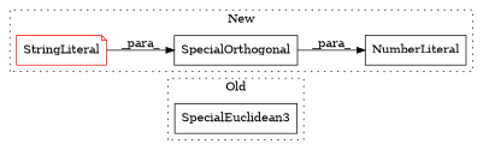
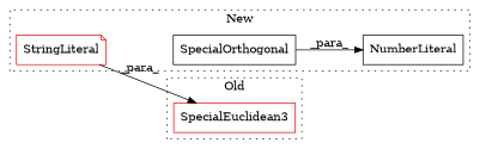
  digraph {
    rankdir=LR
    node [a=32 color=black shape=box]
    n1 [l="18,1" label=SpecialOrthogonal s="562,590"]
    n2 [a=45 color=red l=8 label=StringLiteral s=582 shape=note]
    n3 [a=34 l=1 label=NumberLiteral s=580]
-   n4 [l=19 label=SpecialEuclidean3 s=605]
+   n4 [color=red l=19 label=SpecialEuclidean3 s=605]
    subgraph cluster_1 {
      label=New
      style=dotted
      n1
      n2
      n3
    }
    subgraph cluster_2 {
      label=Old
      style=dotted
      n4
    }
    n1 -> n3 [label=_para_]
-   n2 -> n1 [label=_para_]
+   n2 -> n4 [label=_para_]
  }
